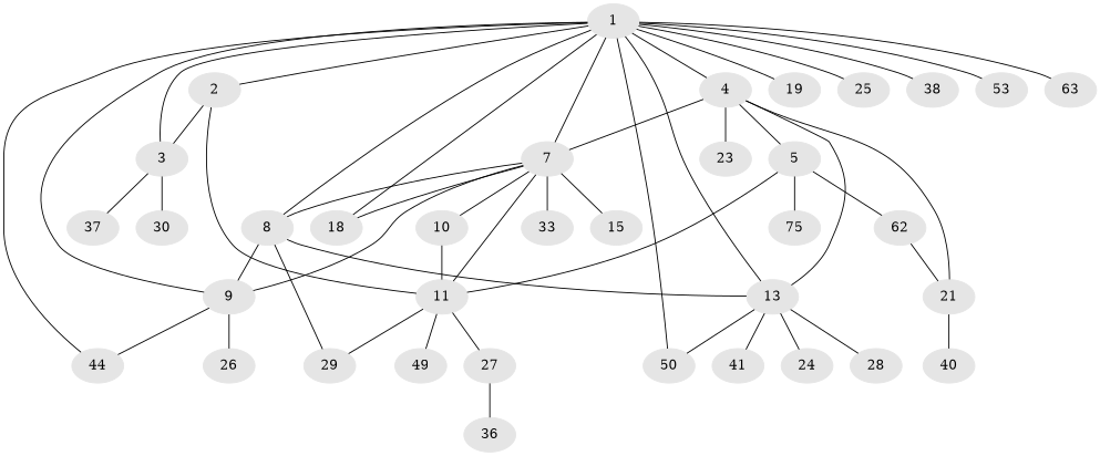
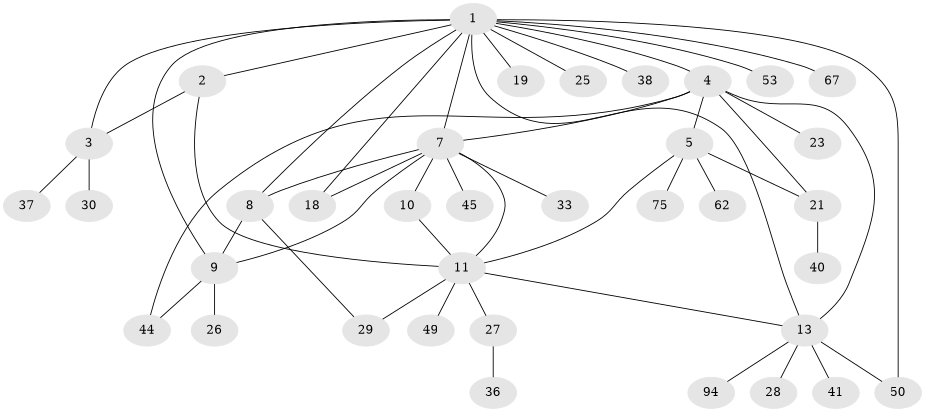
  graph {
    node [color=gray90 style=filled]
    1
    2
    3
    4 [super="+16+6+52"]
    7 [super="+12+60+47+46"]
    9 [super="+42+31+35+22+39"]
    13 [super="+32+15+23+58+43"]
    18 [super="+57"]
    19
    25
    38
    44 [super="+54"]
    50 [super="+51"]
    53
-   63
+   63 [label=67]
    8
    11
    30
    37
    5
    n21 [label=23]
    21 [super="+34"]
    10 [super="+17"]
    33
-   45 [label=15]
+   45
    26
-   24
+   24 [label=94]
    28 [super="+70"]
    41
    29
    27
    49
    n33 [label=75]
    62
    40
    36 [super="+71"]
    1 -- 2
    1 -- 3
    1 -- 4
    1 -- 7 [weight=2]
    1 -- 9
    1 -- 13
    1 -- 18
    1 -- 19
    1 -- 25
    1 -- 38
-   1 -- 44
+   4 -- 44
    1 -- 50
    1 -- 53
    1 -- 63
    1 -- 8
    2 -- 3
    2 -- 11
    3 -- 30
    3 -- 37
    4 -- 7 [weight=2]
    4 -- 13 [weight=2]
    4 -- 5 [weight=2]
    4 -- n21
    4 -- 21
    7 -- 9
    7 -- 18
    7 -- 8
    7 -- 11
    7 -- 10
    7 -- 33
    7 -- 45
    9 -- 44
    9 -- 26
    13 -- 50
    13 -- 24
    13 -- 28
    13 -- 41
    8 -- 9
-   8 -- 13
+   11 -- 13
    8 -- 29
    11 -- 29
    11 -- 27
    11 -- 49
    5 -- 11
-   62 -- 21
+   5 -- 21
    5 -- n33
    5 -- 62
    21 -- 40
    10 -- 11
    27 -- 36
  }
